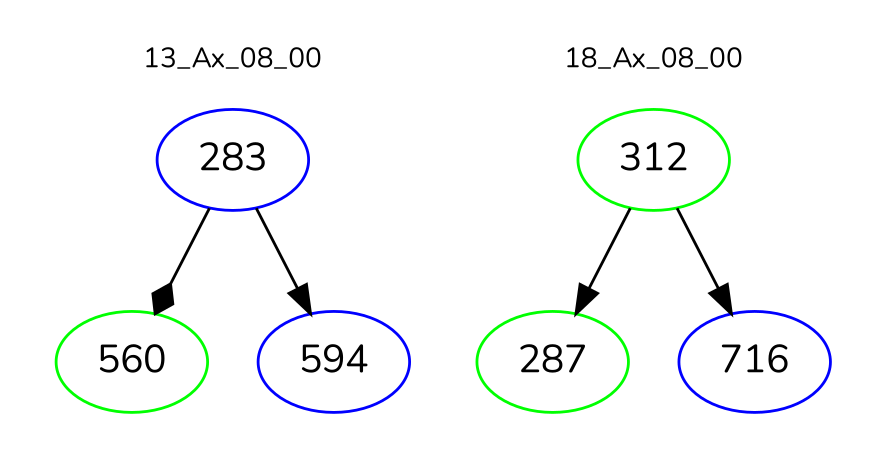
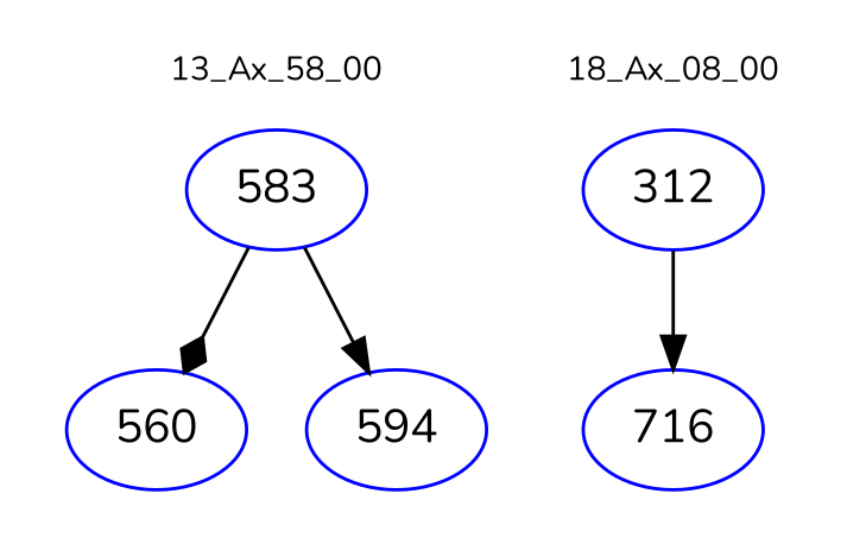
  digraph {
    fontname=Nunito
    node [color=blue fontname=Nunito]
    edge [arrowhead=normal color=black fontname=Nunito]
-   n1 [label=283]
-   n2 [color=green label=560]
+   n1 [label=583]
+   n2 [label=560]
    n3 [label=594]
-   n4 [color=green label=312]
-   n5 [color=green label=287]
+   n4 [label=312]
    n6 [label=716]
    subgraph cluster_1 {
      color=white
      fontsize=10
-     label="13_Ax_08_00"
+     label="13_Ax_58_00"
      n1
      n2
      n3
    }
    subgraph cluster_2 {
      color=white
      fontsize=10
      label="18_Ax_08_00"
      n4
-     n5
      n6
    }
    n1 -> n2 [arrowhead=diamond]
    n1 -> n3
-   n4 -> n5
    n4 -> n6
  }
